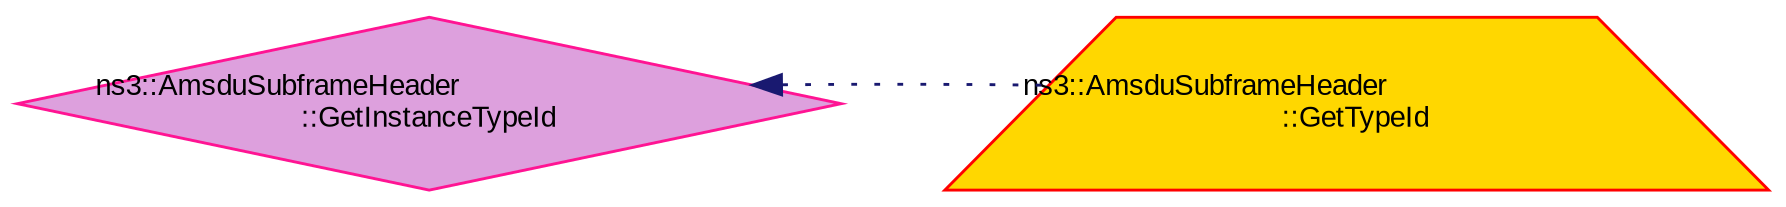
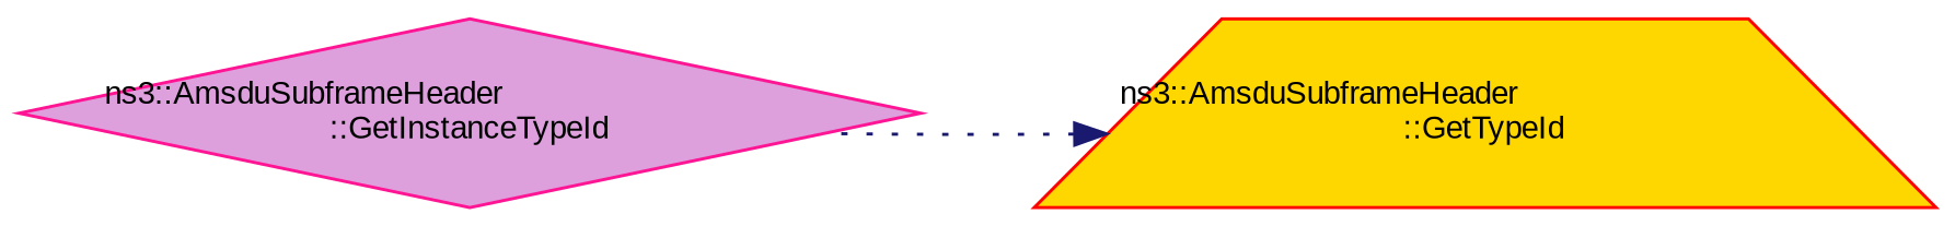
  digraph {
    rankdir=RL
    fontname="Liberation Sans"
    node [fontname="Liberation Sans" fontsize=10 style=filled]
    n1 [color=red fillcolor=gold fontcolor=black height=0.2 label="ns3::AmsduSubframeHeader\l::GetTypeId" shape=trapezium width=0.4]
    n2 [color=deeppink fillcolor=plum height=0.2 label="ns3::AmsduSubframeHeader\l::GetInstanceTypeId" shape=diamond width=0.4]
-   n2 -> n1 [color=midnightblue dir=back fontname="Liberation Sans" fontsize=10 labelfontname=Helvetica labelfontsize=10 style=dotted]
+   n1 -> n2 [color=midnightblue dir=back fontname="Liberation Sans" fontsize=10 labelfontname=Helvetica labelfontsize=10 style=dotted]
  }
